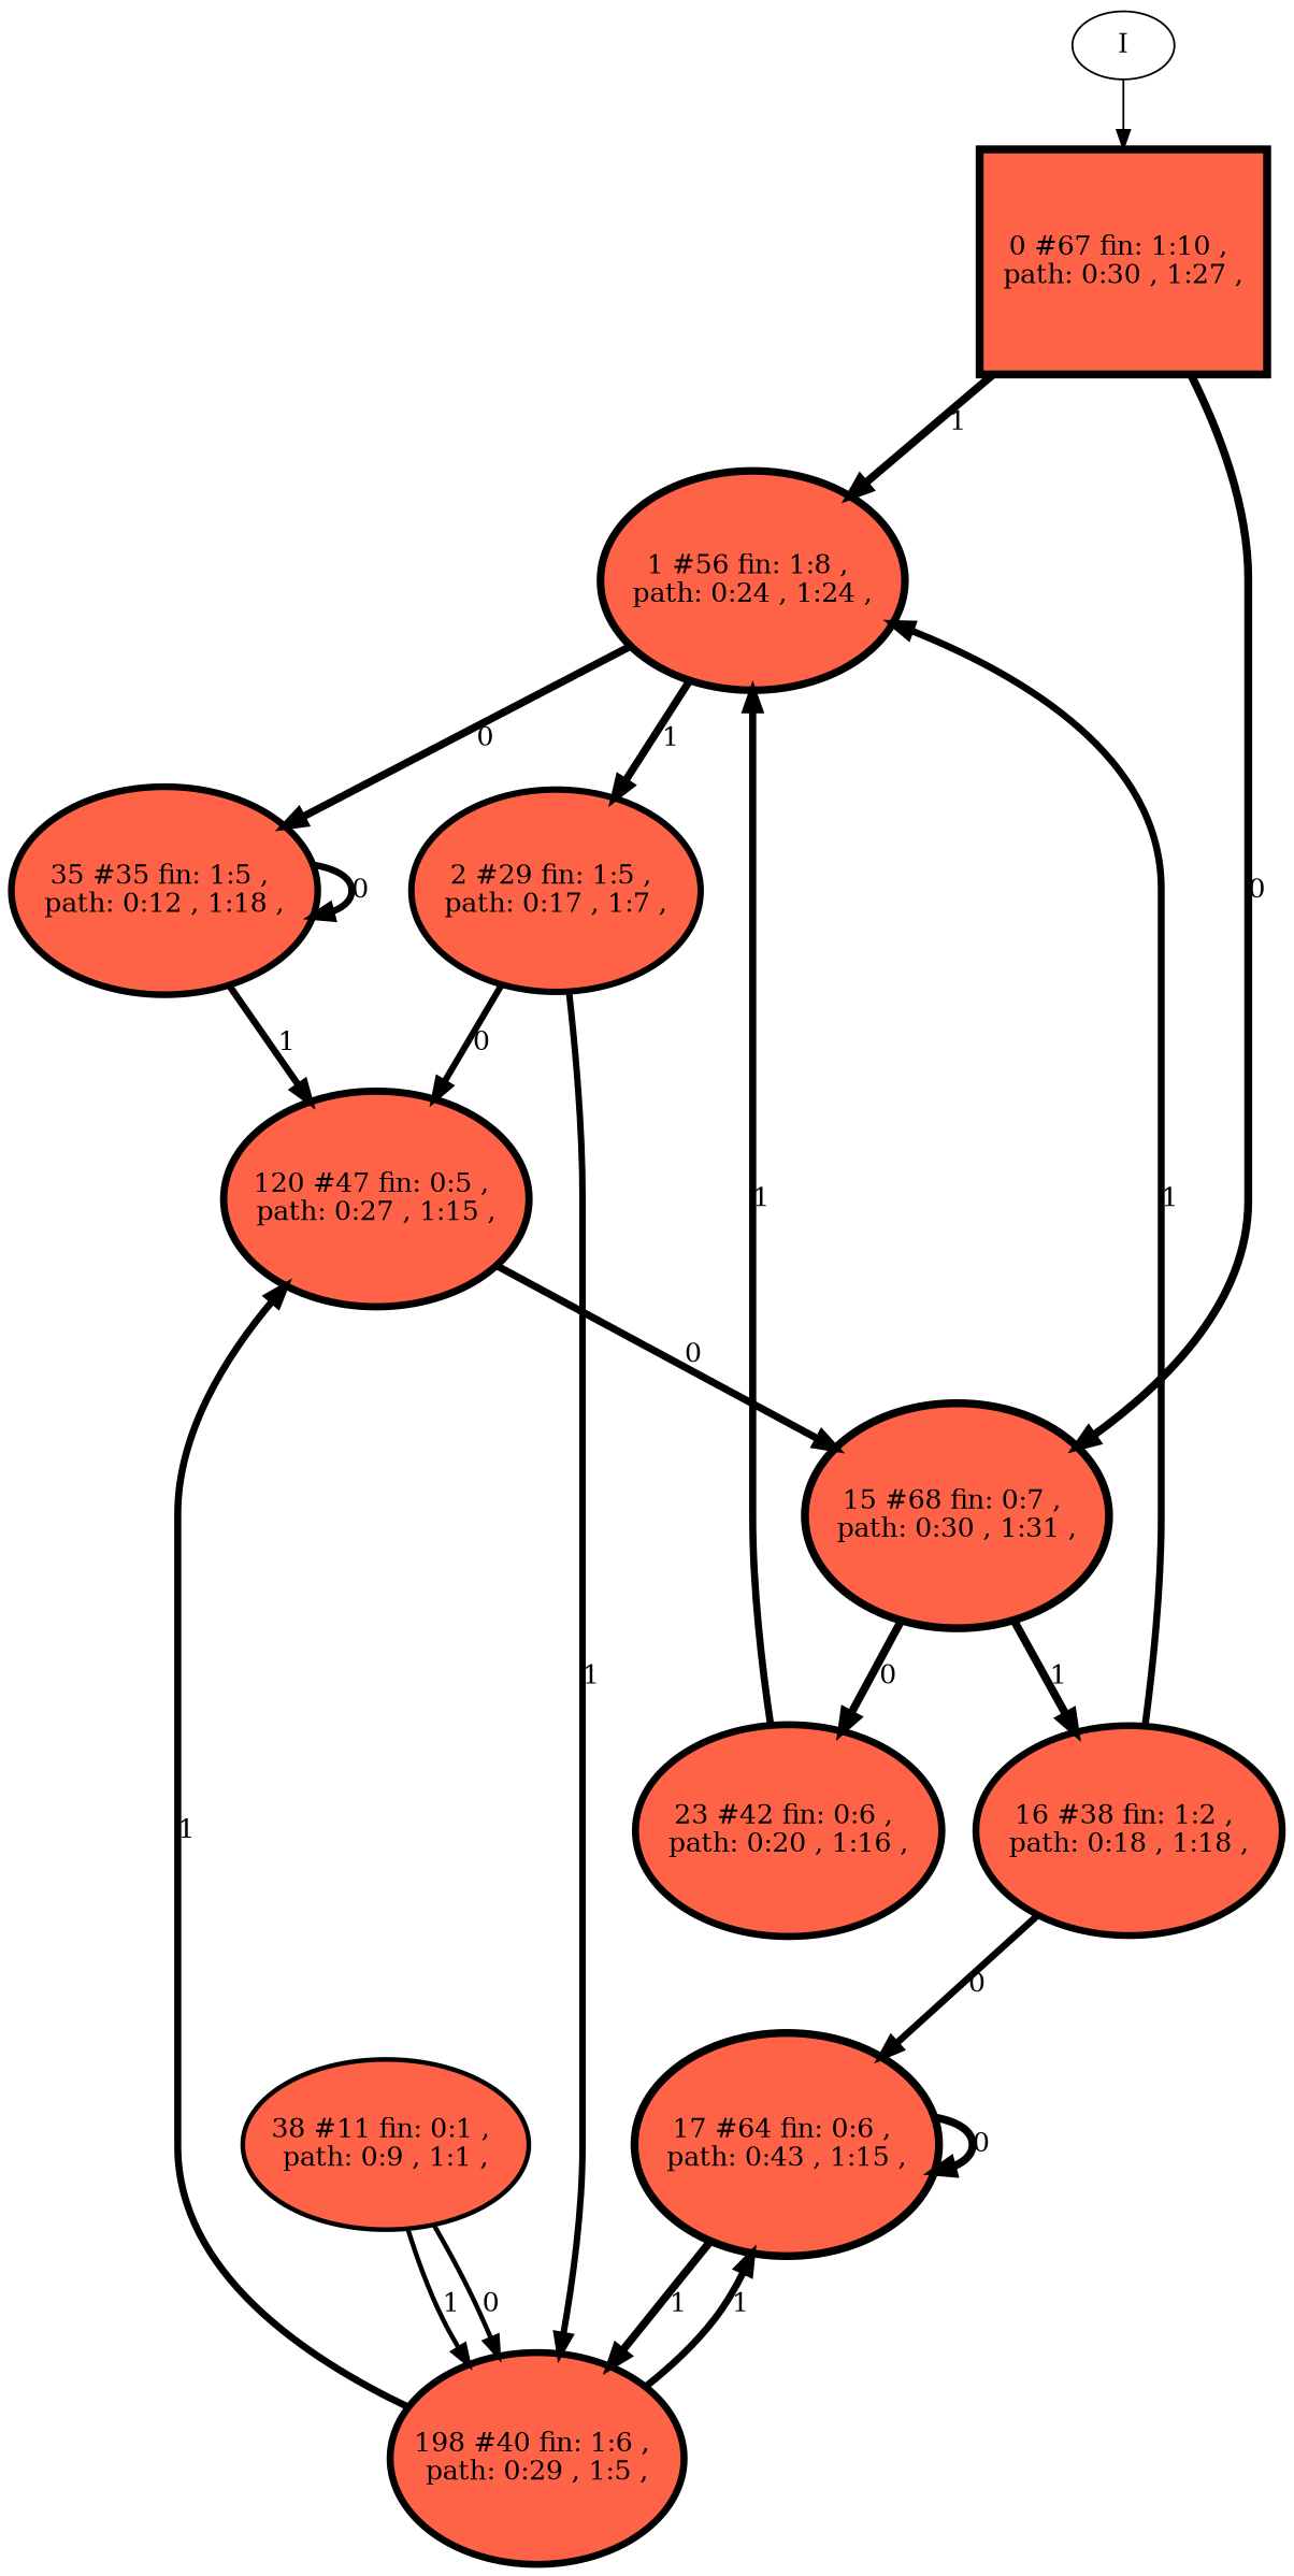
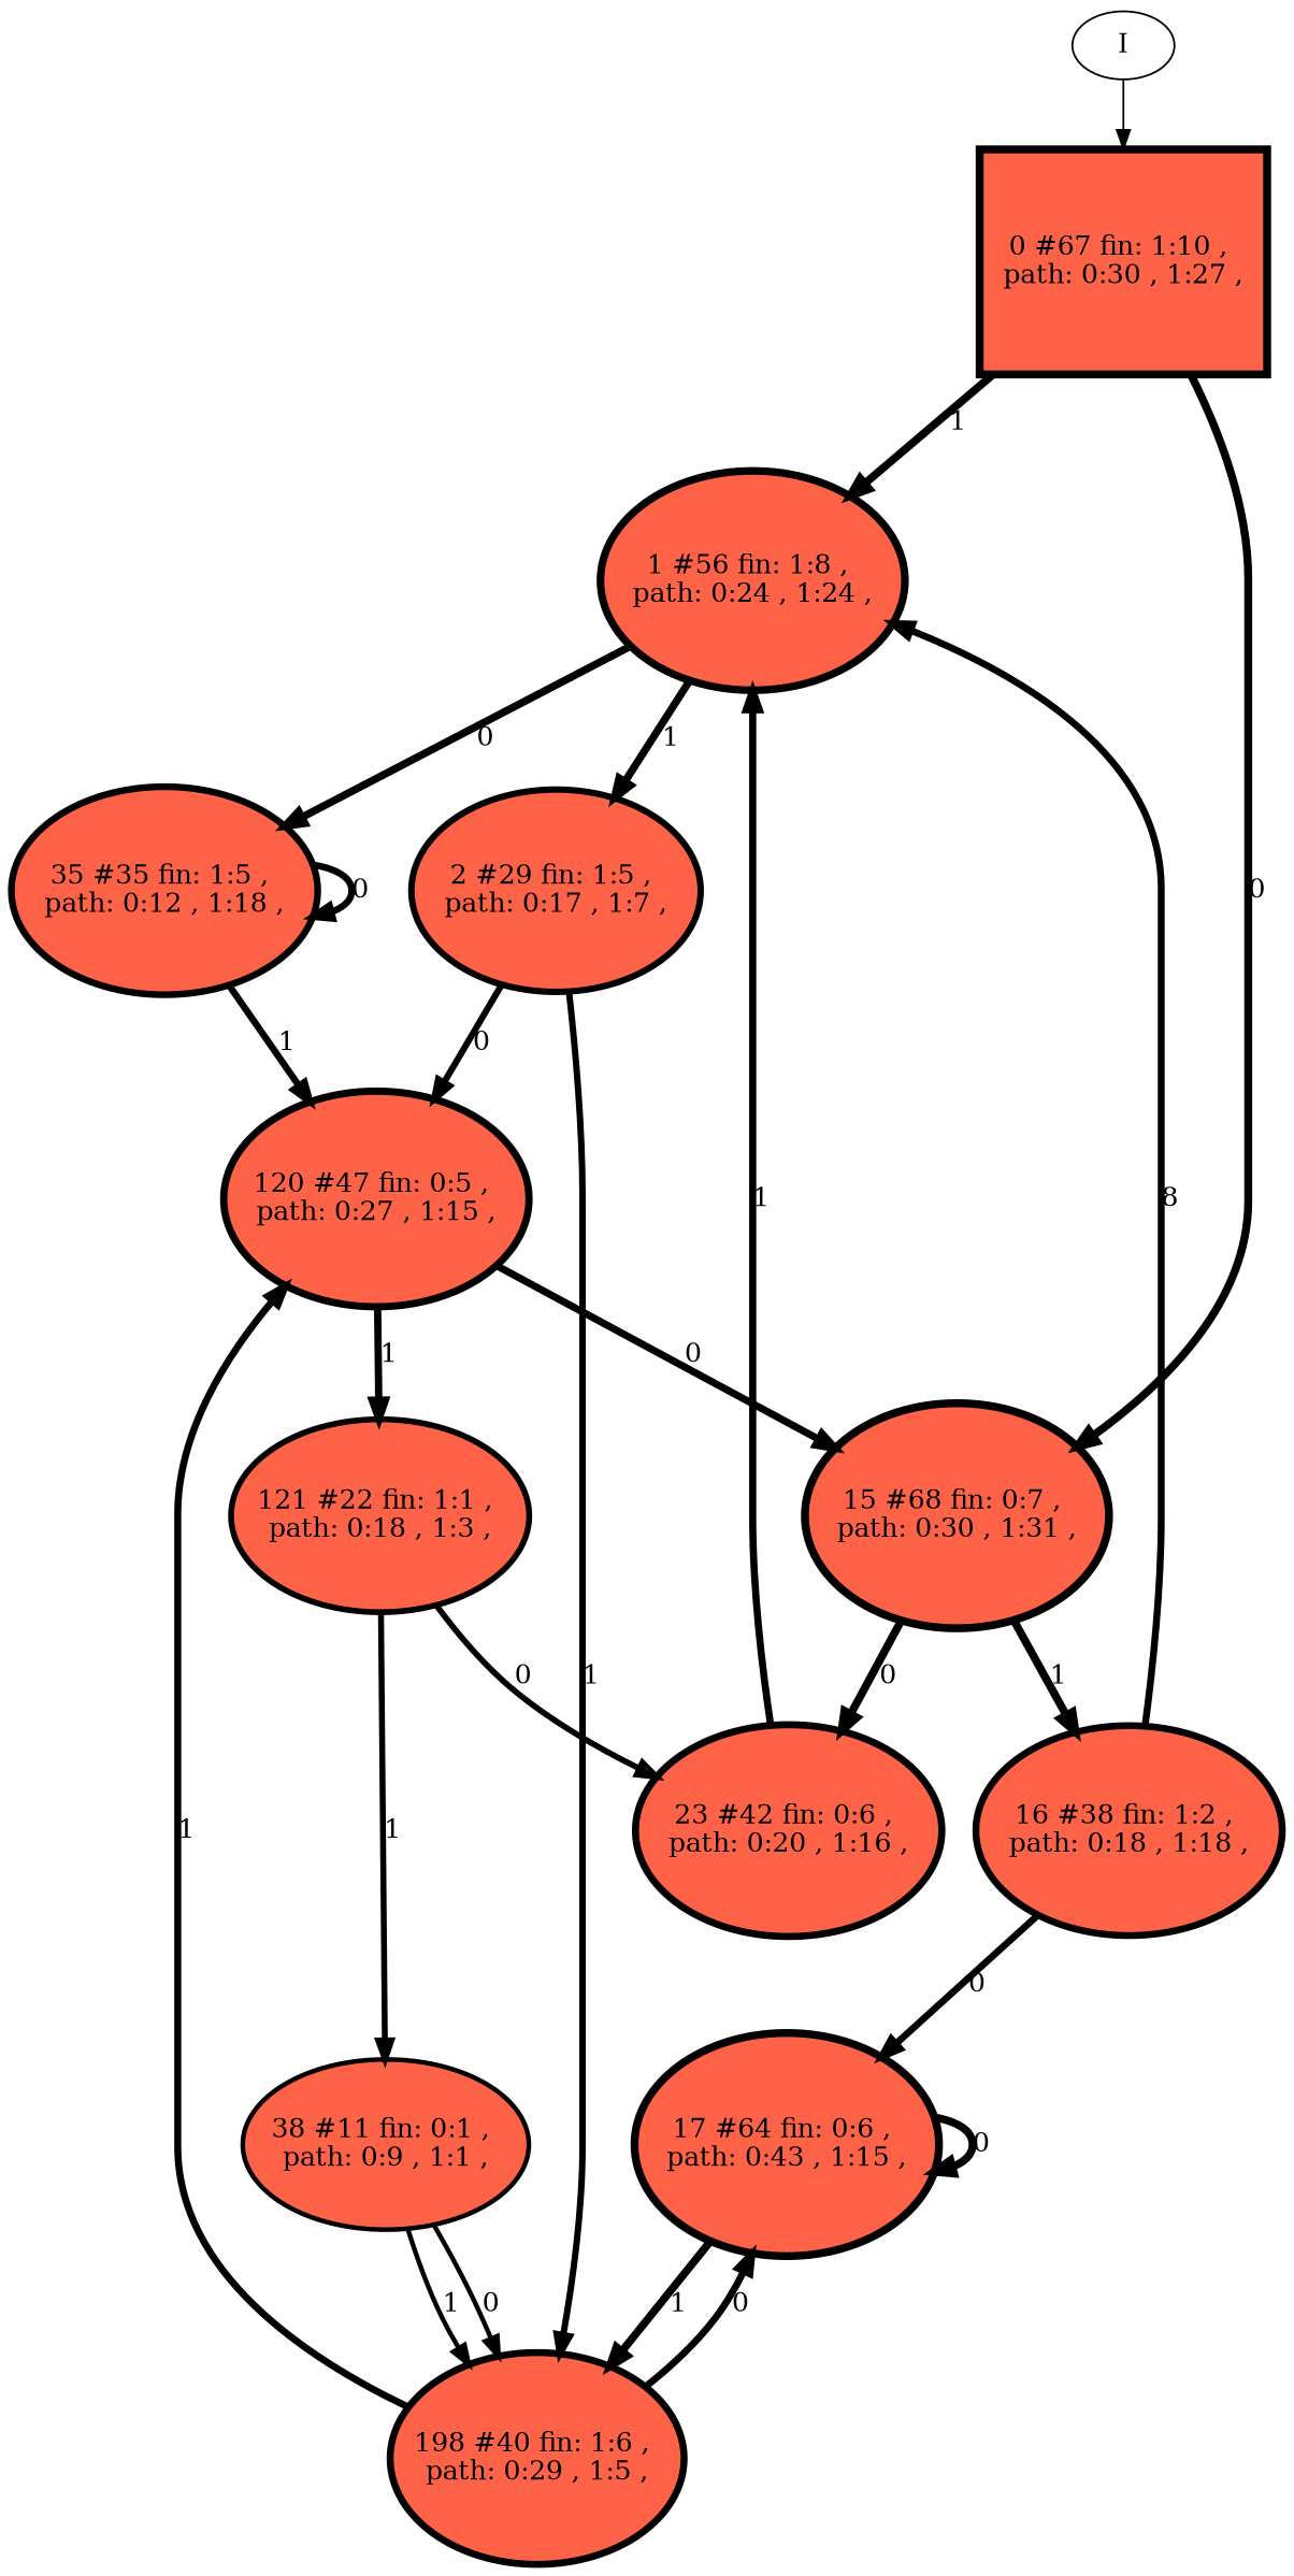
  digraph {
    node [fillcolor=tomato style=filled]
    edge [penwidth=4.21951]
    n1 [height=1.6524 label="0 #67 fin: 1:10 , \n path: 0:30 , 1:27 , " penwidth=4.21951 shape=box width=1.6524]
    n2 [height=1.61801 label="1 #56 fin: 1:8 , \n path: 0:24 , 1:24 , " penwidth=4.04305 width=1.61801]
    n3 [height=1.6552 label="15 #68 fin: 0:7 , \n path: 0:30 , 1:31 , " penwidth=4.23411 width=1.6552]
    n4 [height=1.48188 label="2 #29 fin: 1:5 , \n path: 0:17 , 1:7 , " penwidth=3.4012 width=1.48188]
    n5 [height=1.52247 label="35 #35 fin: 1:5 , \n path: 0:12 , 1:18 , " penwidth=3.58352 width=1.52247]
    n6 [height=1.53978 label="16 #38 fin: 1:2 , \n path: 0:18 , 1:18 , " penwidth=3.66356 width=1.53978]
    n7 [height=1.5605 label="23 #42 fin: 0:6 , \n path: 0:20 , 1:16 , " penwidth=3.7612 width=1.5605]
    I [fillcolor="" style=""]
    n9 [height=1.58334 label="120 #47 fin: 0:5 , \n path: 0:27 , 1:15 , " penwidth=3.8712 width=1.58334]
    n10 [height=1.55045 label="198 #40 fin: 1:6 , \n path: 0:29 , 1:5 , " penwidth=3.71357 width=1.55045]
    n11 [height=1.64372 label="17 #64 fin: 0:6 , \n path: 0:43 , 1:15 , " penwidth=4.17439 width=1.64372]
+   n12 [height=1.41961 label="121 #22 fin: 1:1 , \n path: 0:18 , 1:3 , " penwidth=3.13549 width=1.41961]
    n13 [height=1.24844 label="38 #11 fin: 0:1 , \n path: 0:9 , 1:1 , " penwidth=2.48491 width=1.24844]
    n1 -> n2 [label="1 "]
    n1 -> n3 [label="0 "]
    n2 -> n4 [label="1 " penwidth=4.04305]
    n2 -> n5 [label="0 " penwidth=4.04305]
    n3 -> n6 [label="1 " penwidth=4.23411]
    n3 -> n7 [label="0 " penwidth=4.23411]
    n4 -> n9 [label="0 " penwidth=3.4012]
    n4 -> n10 [label="1 " penwidth=3.4012]
    n5 -> n5 [label="0 " penwidth=3.58352]
    n5 -> n9 [label="1 " penwidth=3.58352]
-   n6 -> n2 [label="1 " penwidth=3.66356]
+   n6 -> n2 [label="8 " penwidth=3.66356]
    n6 -> n11 [label="0 " penwidth=3.66356]
    n7 -> n2 [label="1 " penwidth=3.7612]
    I -> n1 [penwidth=""]
    n9 -> n3 [label="0 " penwidth=3.8712]
+   n9 -> n12 [label="1 " penwidth=3.8712]
    n10 -> n9 [label="1 " penwidth=3.71357]
-   n10 -> n11 [label="1 " penwidth=3.71357]
+   n10 -> n11 [label="0 " penwidth=3.71357]
    n11 -> n10 [label="1 " penwidth=4.17439]
    n11 -> n11 [label="0 " penwidth=4.17439]
+   n12 -> n7 [label="0 " penwidth=3.13549]
+   n12 -> n13 [label="1 " penwidth=3.13549]
    n13 -> n10 [label="1 " penwidth=2.48491]
    n13 -> n10 [label="0 " penwidth=2.48491]
  }
